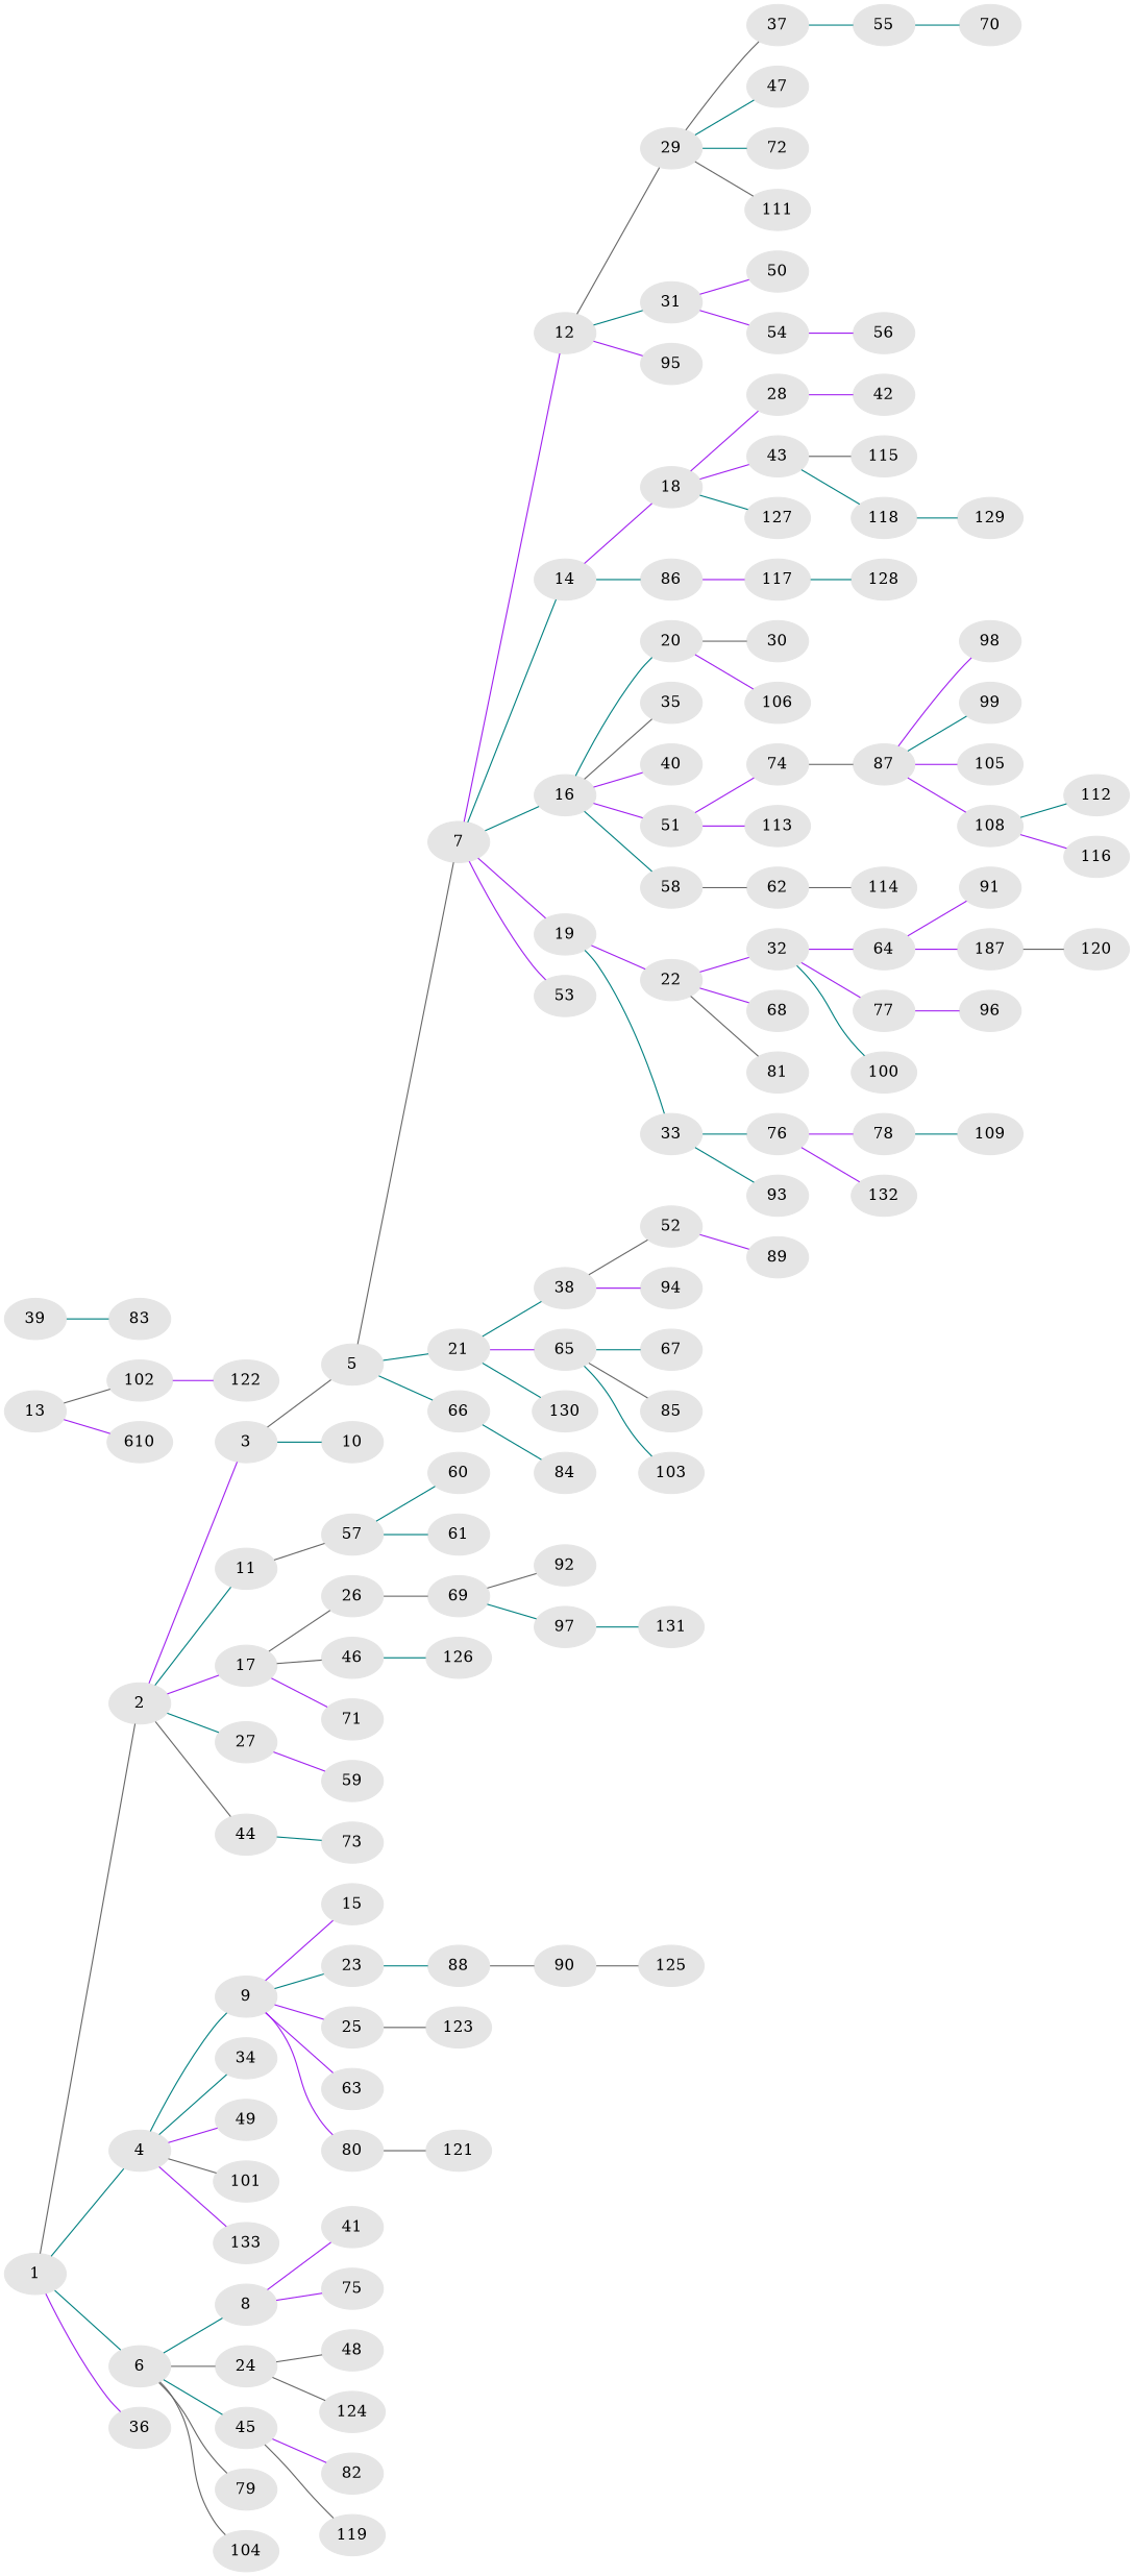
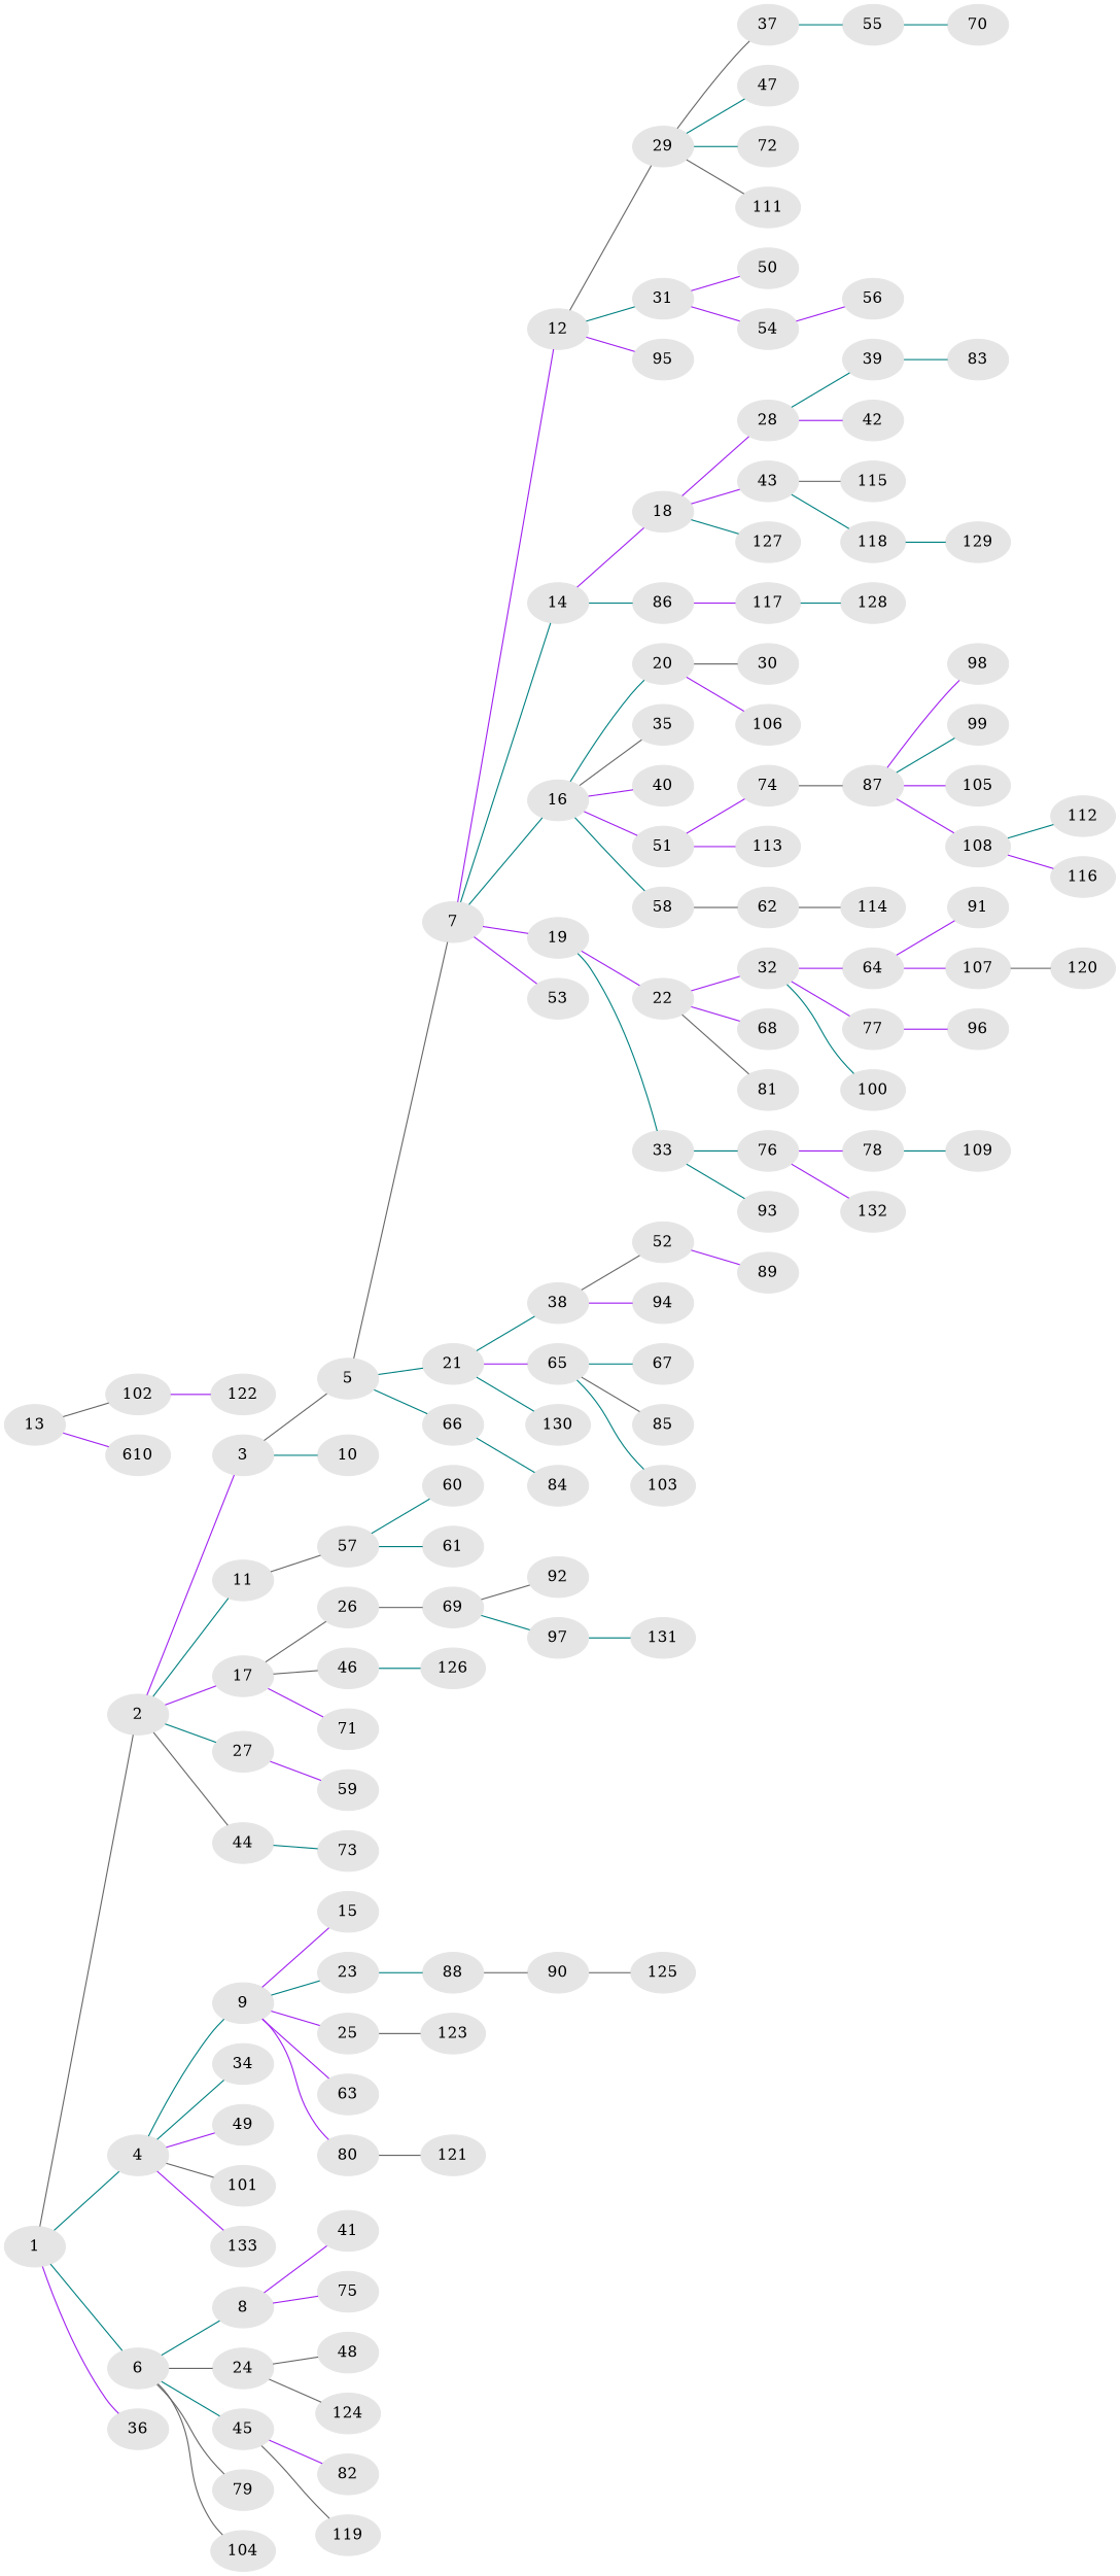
  graph {
    rankdir=LR
    node [color=gray90 style=filled]
    edge [color=purple]
    1
    2
    4
    6
    36
    3
    11
    17
    27
    44
    9
    34
    49
    101
    133
    8
    24
    45
    79
    104
    5
    10
    57
    26
    46
    71
    59
    73
    7
    21
    66
    15
    23
    25
    63
    80
    12
    14
    16
    19
    53
    38
    65
    130
    84
    41
    75
    48
    124
    82
    119
    29
    31
    95
    18
    86
    20
    35
    40
    51
    58
    22
    33
    88
    123
    121
    13
    102
    n69 [label=610]
    60
    61
    37
    47
    72
    111
    50
    54
    122
    28
    43
    127
    117
    30
    106
    74
    113
    62
    69
    126
    39
    42
    115
    118
    32
    68
    81
    76
    93
    52
    94
    67
    85
    103
    64
    77
    100
    90
    92
    97
    83
    55
    56
    91
-   107 [label=187]
+   107
    96
    78
    132
    70
    89
    129
    87
    114
    120
    131
    98
    99
    105
    108
    109
    128
    112
    116
    125
    1 -- 2 [color=gray40]
    1 -- 4 [color=teal]
    1 -- 6 [color=teal]
    1 -- 36
    2 -- 3
    2 -- 11 [color=teal]
    2 -- 17
    2 -- 27 [color=teal]
    2 -- 44 [color=gray40]
    4 -- 9 [color=teal]
    4 -- 34 [color=teal]
    4 -- 49
    4 -- 101 [color=gray40]
    4 -- 133
    6 -- 8 [color=teal]
    6 -- 24 [color=gray40]
    6 -- 45 [color=teal]
    6 -- 79 [color=gray40]
    6 -- 104 [color=gray40]
    3 -- 5 [color=gray40]
    3 -- 10 [color=teal]
    11 -- 57 [color=gray40]
    17 -- 26 [color=gray40]
    17 -- 46 [color=gray40]
    17 -- 71
    27 -- 59
    44 -- 73 [color=teal]
    9 -- 15
    9 -- 23 [color=teal]
    9 -- 25
    9 -- 63
    9 -- 80
    8 -- 41
    8 -- 75
    24 -- 48 [color=gray40]
    24 -- 124 [color=gray40]
    45 -- 82
    45 -- 119 [color=gray40]
    5 -- 7 [color=gray40]
    5 -- 21 [color=teal]
    5 -- 66 [color=teal]
    57 -- 60 [color=teal]
    57 -- 61 [color=teal]
    26 -- 69 [color=gray40]
    46 -- 126 [color=teal]
    7 -- 12
    7 -- 14 [color=teal]
    7 -- 16 [color=teal]
    7 -- 19
    7 -- 53
    21 -- 38 [color=teal]
    21 -- 65
    21 -- 130 [color=teal]
    66 -- 84 [color=teal]
    23 -- 88 [color=teal]
    25 -- 123 [color=gray40]
    80 -- 121 [color=gray40]
    12 -- 29 [color=gray40]
    12 -- 31 [color=teal]
    12 -- 95
    14 -- 18
    14 -- 86 [color=teal]
    16 -- 20 [color=teal]
    16 -- 35 [color=gray40]
    16 -- 40
    16 -- 51
    16 -- 58 [color=teal]
    19 -- 22
    19 -- 33 [color=teal]
    38 -- 52 [color=gray40]
    38 -- 94
    65 -- 67 [color=teal]
    65 -- 85 [color=gray40]
    65 -- 103 [color=teal]
    29 -- 37 [color=gray40]
    29 -- 47 [color=teal]
    29 -- 72 [color=teal]
    29 -- 111 [color=gray40]
    31 -- 50
    31 -- 54
    18 -- 28
    18 -- 43
    18 -- 127 [color=teal]
    86 -- 117
    20 -- 30 [color=gray40]
    20 -- 106
    51 -- 74
    51 -- 113
    58 -- 62 [color=gray40]
    22 -- 32
    22 -- 68
    22 -- 81 [color=gray40]
    33 -- 76 [color=teal]
    33 -- 93 [color=teal]
    88 -- 90 [color=gray40]
    13 -- 102 [color=gray40]
    13 -- n69
    102 -- 122
    37 -- 55 [color=teal]
    54 -- 56
+   28 -- 39 [color=teal]
    28 -- 42
    43 -- 115 [color=gray40]
    43 -- 118 [color=teal]
    117 -- 128 [color=teal]
    74 -- 87 [color=gray40]
    62 -- 114 [color=gray40]
    69 -- 92 [color=gray40]
    69 -- 97 [color=teal]
    39 -- 83 [color=teal]
    118 -- 129 [color=teal]
    32 -- 64
    32 -- 77
    32 -- 100 [color=teal]
    76 -- 78
    76 -- 132
    52 -- 89
    64 -- 91
    64 -- 107
    77 -- 96
    90 -- 125 [color=gray40]
    97 -- 131 [color=teal]
    55 -- 70 [color=teal]
    107 -- 120 [color=gray40]
    78 -- 109 [color=teal]
    87 -- 98
    87 -- 99 [color=teal]
    87 -- 105
    87 -- 108
    108 -- 112 [color=teal]
    108 -- 116
  }
